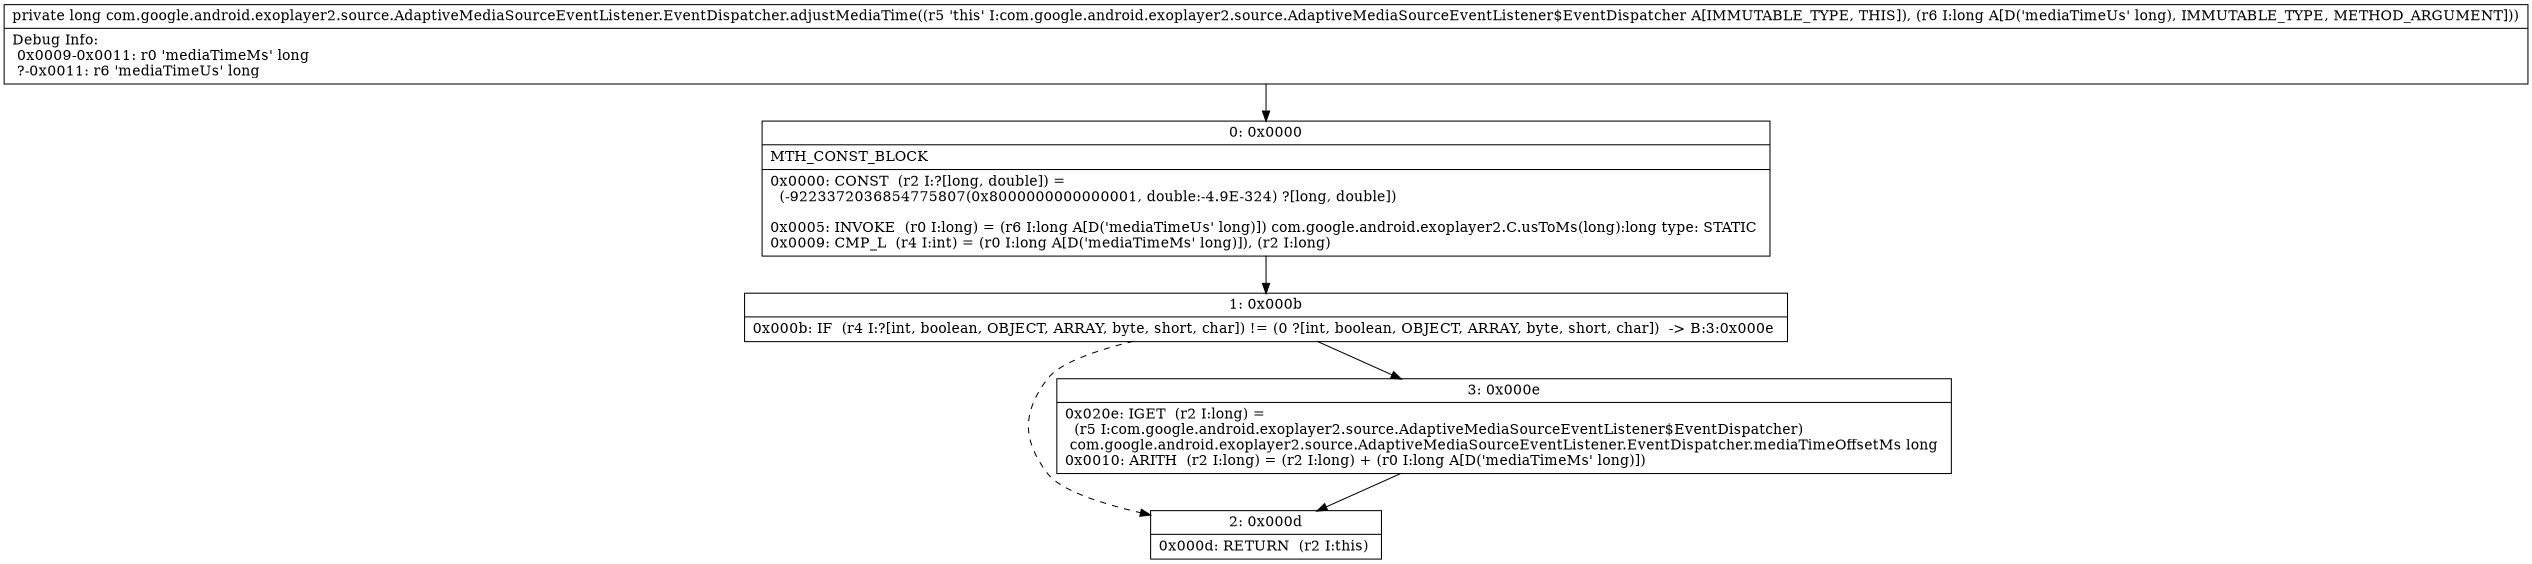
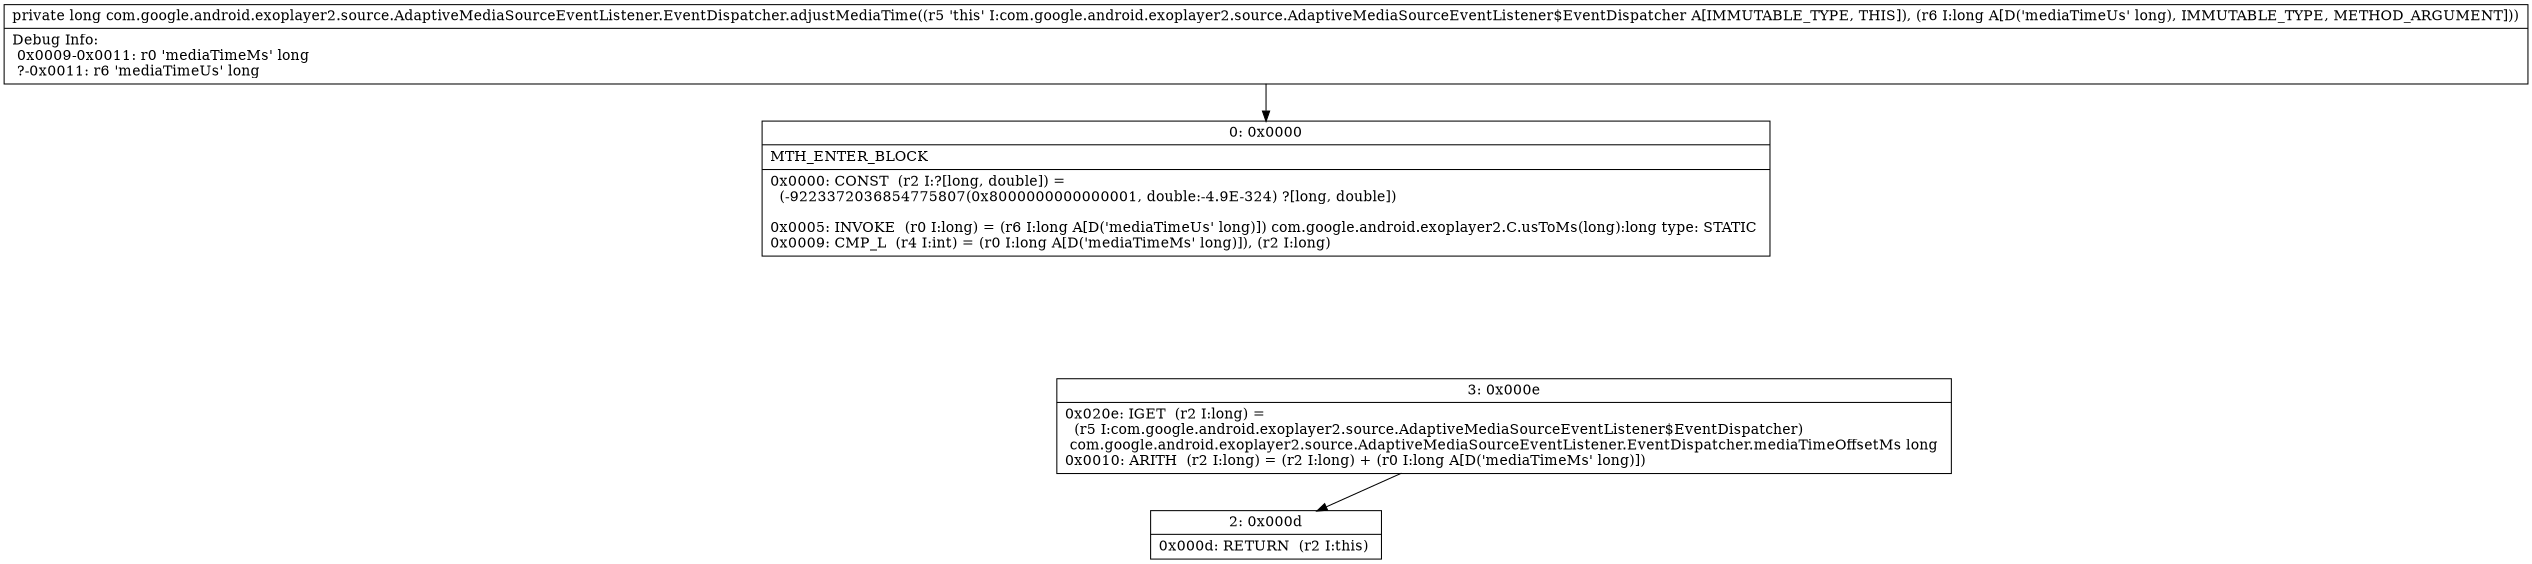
  digraph {
    node [shape=record]
-   n1 [label="{0\:\ 0x0000|MTH_CONST_BLOCK\l|0x0000: CONST  (r2 I:?[long, double]) = \l  (\-9223372036854775807(0x8000000000000001, double:\-4.9E\-324) ?[long, double])\l \l0x0005: INVOKE  (r0 I:long) = (r6 I:long A[D('mediaTimeUs' long)]) com.google.android.exoplayer2.C.usToMs(long):long type: STATIC \l0x0009: CMP_L  (r4 I:int) = (r0 I:long A[D('mediaTimeMs' long)]), (r2 I:long) \l}"]
-   n2 [label="{1\:\ 0x000b|0x000b: IF  (r4 I:?[int, boolean, OBJECT, ARRAY, byte, short, char]) != (0 ?[int, boolean, OBJECT, ARRAY, byte, short, char])  \-\> B:3:0x000e \l}"]
+   n1 [label="{0\:\ 0x0000|MTH_ENTER_BLOCK\l|0x0000: CONST  (r2 I:?[long, double]) = \l  (\-9223372036854775807(0x8000000000000001, double:\-4.9E\-324) ?[long, double])\l \l0x0005: INVOKE  (r0 I:long) = (r6 I:long A[D('mediaTimeUs' long)]) com.google.android.exoplayer2.C.usToMs(long):long type: STATIC \l0x0009: CMP_L  (r4 I:int) = (r0 I:long A[D('mediaTimeMs' long)]), (r2 I:long) \l}"]
    n3 [label="{2\:\ 0x000d|0x000d: RETURN  (r2 I:this) \l}"]
    n4 [label="{3\:\ 0x000e|0x020e: IGET  (r2 I:long) = \l  (r5 I:com.google.android.exoplayer2.source.AdaptiveMediaSourceEventListener$EventDispatcher)\l com.google.android.exoplayer2.source.AdaptiveMediaSourceEventListener.EventDispatcher.mediaTimeOffsetMs long \l0x0010: ARITH  (r2 I:long) = (r2 I:long) + (r0 I:long A[D('mediaTimeMs' long)]) \l}"]
    n5 [label="{private long com.google.android.exoplayer2.source.AdaptiveMediaSourceEventListener.EventDispatcher.adjustMediaTime((r5 'this' I:com.google.android.exoplayer2.source.AdaptiveMediaSourceEventListener$EventDispatcher A[IMMUTABLE_TYPE, THIS]), (r6 I:long A[D('mediaTimeUs' long), IMMUTABLE_TYPE, METHOD_ARGUMENT]))  | Debug Info:\l  0x0009\-0x0011: r0 'mediaTimeMs' long\l  ?\-0x0011: r6 'mediaTimeUs' long\l}"]
-   n1 -> n2
-   n2 -> n3 [style=dashed]
-   n2 -> n4
    n4 -> n3
    n5 -> n1
  }
